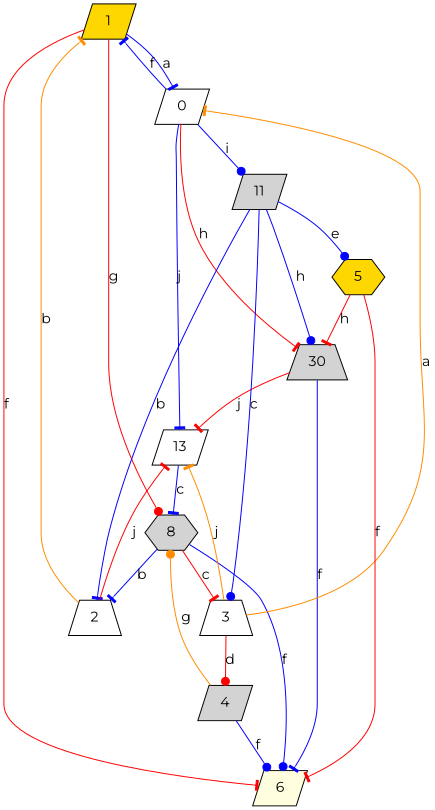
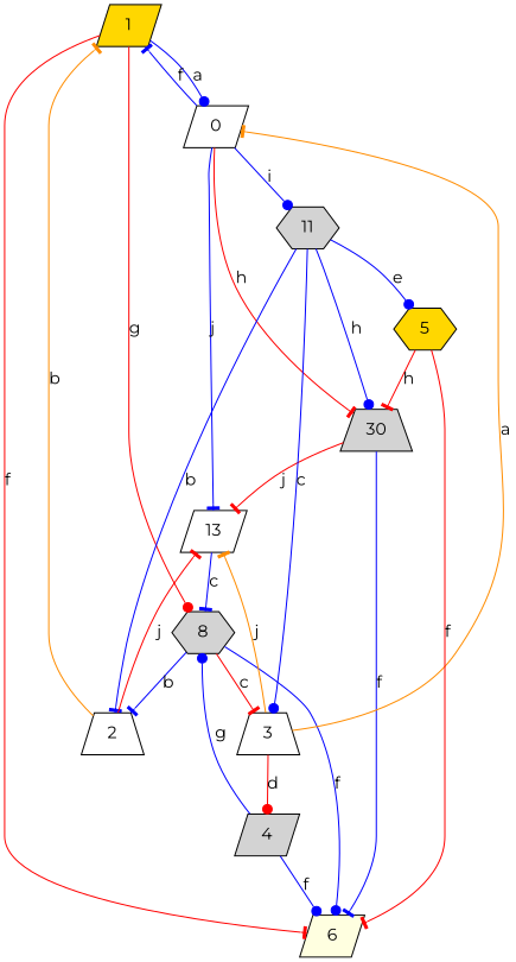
  strict digraph {
    fontname=Montserrat
    node [fillcolor=white fontname=Montserrat shape=parallelogram style=filled]
    edge [arrowhead=tee color=blue fontname=Montserrat]
    1 [fillcolor=gold]
    0
    n3 [fillcolor=lightgrey label=30 shape=trapezium]
-   11 [fillcolor=lightgrey]
+   11 [fillcolor=lightgrey shape=hexagon]
    13
    6 [fillcolor=lightyellow]
    8 [fillcolor=lightgrey shape=hexagon]
    2 [shape=trapezium]
    3 [shape=trapezium]
    5 [fillcolor=gold shape=hexagon]
    4 [fillcolor=lightgrey]
-   1 -> 0 [label=a]
+   1 -> 0 [arrowhead=dot label=a]
    1 -> 6 [color=red label=f]
    1 -> 8 [arrowhead=dot color=red label=g]
    0 -> 1 [label=f]
    0 -> n3 [color=red label=h]
    0 -> 11 [arrowhead=dot label=i]
    0 -> 13 [label=j]
    n3 -> 13 [color=red label=j]
    n3 -> 6 [label=f]
    11 -> n3 [arrowhead=dot label=h]
    11 -> 2 [label=b]
    11 -> 3 [arrowhead=dot label=c]
    11 -> 5 [arrowhead=dot label=e]
    13 -> 8 [label=c]
    8 -> 6 [arrowhead=dot label=f]
    8 -> 2 [label=b]
    8 -> 3 [color=red label=c]
    2 -> 1 [color=darkorange label=b]
    2 -> 13 [color=red label=j]
    3 -> 0 [color=darkorange label=a]
    3 -> 13 [color=darkorange label=j]
    3 -> 4 [arrowhead=dot color=red label=d]
    5 -> n3 [color=red label=h]
    5 -> 6 [color=red label=f]
    4 -> 6 [arrowhead=dot label=f]
-   4 -> 8 [arrowhead=dot color=darkorange label=g]
+   4 -> 8 [arrowhead=dot label=g]
  }
